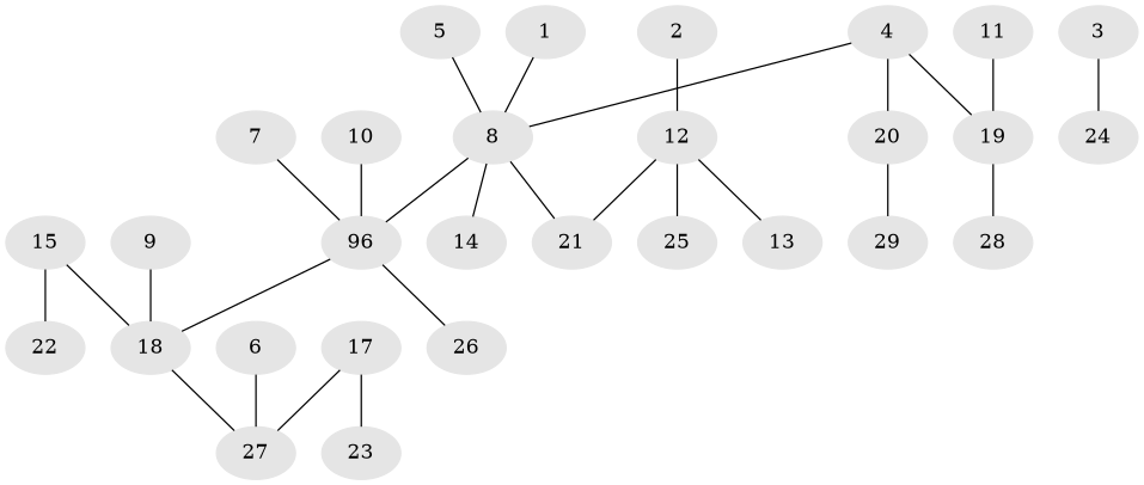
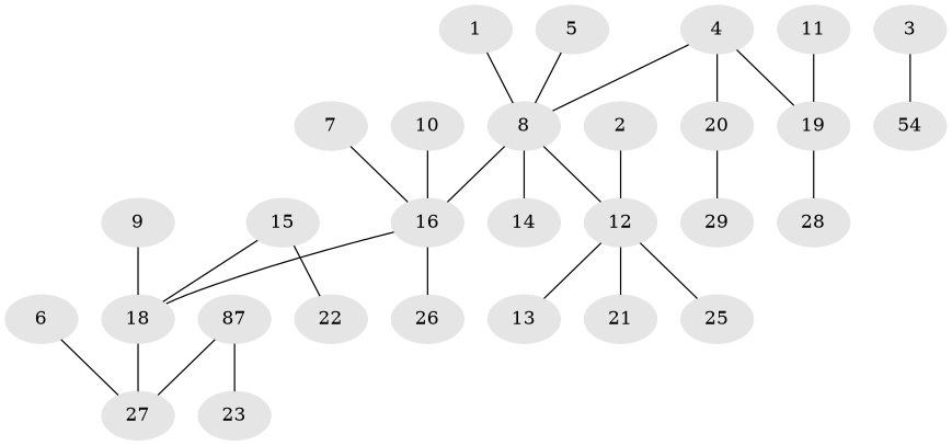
  graph {
    node [color=gray90 style=filled]
    edge [weight=1.0]
    1
    8
-   16 [label=96]
+   16
    12
    14
    2
    3
-   24
+   24 [label=54]
    19
    28
    4
    20
    29
    5
    6
    27
    7
    18
    26
    13
    21
    25
    9
    10
    11
    15
    22
-   17
+   17 [label=87]
    23
    1 -- 8
    8 -- 16
-   8 -- 21
+   8 -- 12
    8 -- 14
    16 -- 18
    16 -- 26
    12 -- 13
    12 -- 21
    12 -- 25
    2 -- 12
    3 -- 24
    19 -- 28
    4 -- 8
    4 -- 19
    4 -- 20
    20 -- 29
    5 -- 8
    6 -- 27
    7 -- 16
    18 -- 27
    9 -- 18
    10 -- 16
    11 -- 19
    15 -- 18
    15 -- 22
    17 -- 27
    17 -- 23
  }
